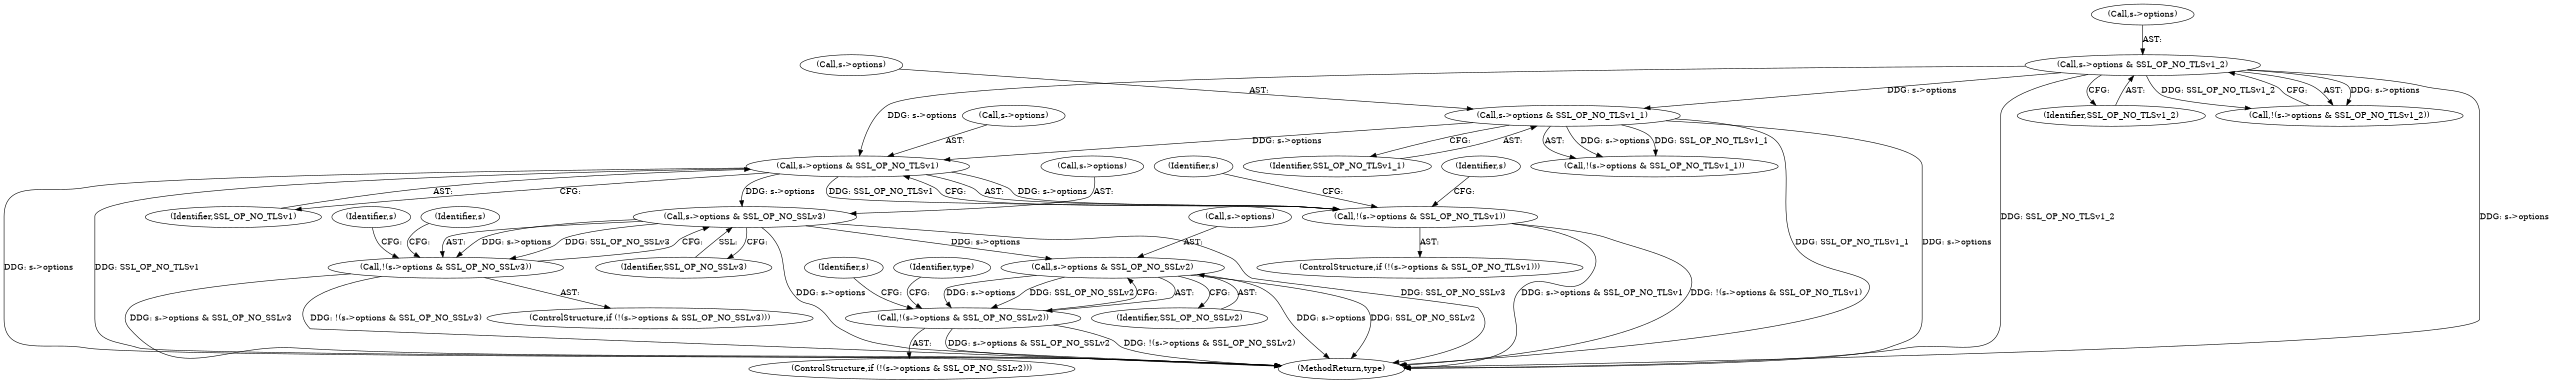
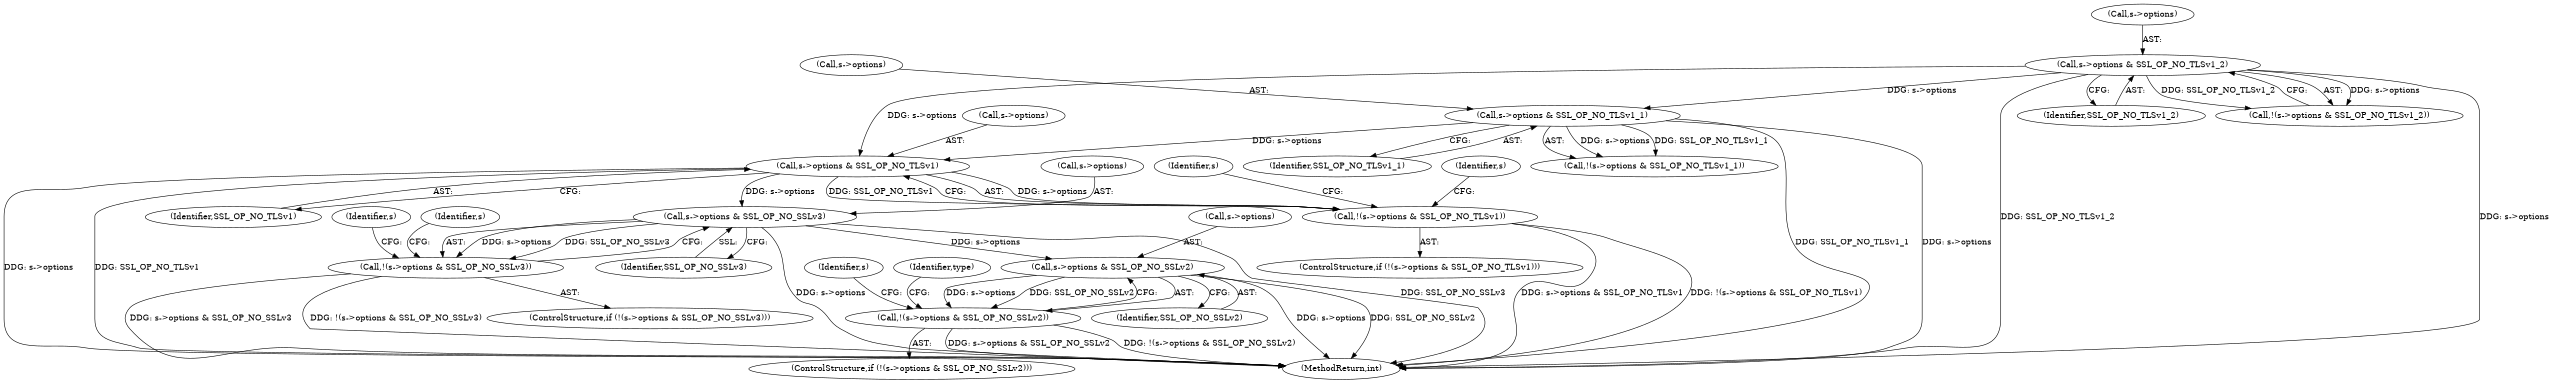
  digraph {
    n1 [label="(Call,s->options & SSL_OP_NO_TLSv1)"]
    n2 [label="(Call,!(s->options & SSL_OP_NO_TLSv1))"]
    n3 [label="(Call,s->options & SSL_OP_NO_SSLv3)"]
-   n4 [label="(MethodReturn,type)"]
+   n4 [label="(MethodReturn,int)"]
    n5 [label="(Identifier,SSL_OP_NO_TLSv1)"]
    n6 [label="(ControlStructure,if (!(s->options & SSL_OP_NO_TLSv1)))"]
    n7 [label="(Call,!(s->options & SSL_OP_NO_SSLv3))"]
    n8 [label="(Call,s->options & SSL_OP_NO_SSLv2)"]
    n9 [label="(Identifier,SSL_OP_NO_SSLv3)"]
    n10 [label="(Call,s->options & SSL_OP_NO_TLSv1_2)"]
    n11 [label="(Call,s->options & SSL_OP_NO_TLSv1_1)"]
    n12 [label="(Identifier,SSL_OP_NO_TLSv1_2)"]
    n13 [label="(Call,!(s->options & SSL_OP_NO_TLSv1_2))"]
    n14 [label="(Identifier,SSL_OP_NO_TLSv1_1)"]
    n15 [label="(Call,!(s->options & SSL_OP_NO_TLSv1_1))"]
    n16 [label="(ControlStructure,if (!(s->options & SSL_OP_NO_SSLv3)))"]
    n17 [label="(Call,!(s->options & SSL_OP_NO_SSLv2))"]
    n18 [label="(Identifier,SSL_OP_NO_SSLv2)"]
    n19 [label="(ControlStructure,if (!(s->options & SSL_OP_NO_SSLv2)))"]
    n20 [label="(Identifier,s)"]
    n21 [label="(Identifier,type)"]
    n22 [label="(Identifier,s)"]
    n23 [label="(Call,s->options)"]
    n24 [label="(Call,s->options)"]
    n25 [label="(Identifier,s)"]
    n26 [label="(Call,s->options)"]
    n27 [label="(Identifier,s)"]
    n28 [label="(Call,s->options)"]
    n29 [label="(Call,s->options)"]
    n30 [label="(Identifier,s)"]
    n1 -> n2 [label="AST: "]
    n1 -> n2 [label="DDG: s->options"]
    n1 -> n2 [label="DDG: SSL_OP_NO_TLSv1"]
    n1 -> n3 [label="DDG: s->options"]
    n1 -> n4 [label="DDG: s->options"]
    n1 -> n4 [label="DDG: SSL_OP_NO_TLSv1"]
    n1 -> n5 [label="CFG: "]
    n2 -> n1 [label="CFG: "]
    n2 -> n4 [label="DDG: !(s->options & SSL_OP_NO_TLSv1)"]
    n2 -> n4 [label="DDG: s->options & SSL_OP_NO_TLSv1"]
    n2 -> n6 [label="AST: "]
    n3 -> n4 [label="DDG: s->options"]
    n3 -> n4 [label="DDG: SSL_OP_NO_SSLv3"]
    n3 -> n7 [label="AST: "]
    n3 -> n7 [label="DDG: s->options"]
    n3 -> n7 [label="DDG: SSL_OP_NO_SSLv3"]
    n3 -> n8 [label="DDG: s->options"]
    n3 -> n9 [label="CFG: "]
    n5 -> n1 [label="AST: "]
    n7 -> n3 [label="CFG: "]
    n7 -> n4 [label="DDG: s->options & SSL_OP_NO_SSLv3"]
    n7 -> n4 [label="DDG: !(s->options & SSL_OP_NO_SSLv3)"]
    n7 -> n16 [label="AST: "]
    n8 -> n4 [label="DDG: s->options"]
    n8 -> n4 [label="DDG: SSL_OP_NO_SSLv2"]
    n8 -> n17 [label="AST: "]
    n8 -> n17 [label="DDG: s->options"]
    n8 -> n17 [label="DDG: SSL_OP_NO_SSLv2"]
    n8 -> n18 [label="CFG: "]
    n9 -> n3 [label="SSL: "]
    n10 -> n1 [label="DDG: s->options"]
    n10 -> n4 [label="DDG: SSL_OP_NO_TLSv1_2"]
    n10 -> n4 [label="DDG: s->options"]
    n10 -> n11 [label="DDG: s->options"]
    n10 -> n12 [label="CFG: "]
    n10 -> n13 [label="AST: "]
    n10 -> n13 [label="DDG: s->options"]
    n10 -> n13 [label="DDG: SSL_OP_NO_TLSv1_2"]
    n11 -> n1 [label="DDG: s->options"]
    n11 -> n4 [label="DDG: s->options"]
    n11 -> n4 [label="DDG: SSL_OP_NO_TLSv1_1"]
    n11 -> n14 [label="CFG: "]
    n11 -> n15 [label="AST: "]
    n11 -> n15 [label="DDG: s->options"]
    n11 -> n15 [label="DDG: SSL_OP_NO_TLSv1_1"]
    n12 -> n10 [label="AST: "]
    n13 -> n10 [label="CFG: "]
    n14 -> n11 [label="AST: "]
    n17 -> n4 [label="DDG: s->options & SSL_OP_NO_SSLv2"]
    n17 -> n4 [label="DDG: !(s->options & SSL_OP_NO_SSLv2)"]
    n17 -> n8 [label="CFG: "]
    n17 -> n19 [label="AST: "]
    n18 -> n8 [label="AST: "]
    n20 -> n17 [label="CFG: "]
    n21 -> n17 [label="CFG: "]
    n22 -> n7 [label="CFG: "]
    n23 -> n10 [label="AST: "]
    n24 -> n3 [label="AST: "]
    n25 -> n2 [label="CFG: "]
    n26 -> n11 [label="AST: "]
    n27 -> n2 [label="CFG: "]
    n28 -> n8 [label="AST: "]
    n29 -> n1 [label="AST: "]
    n30 -> n7 [label="CFG: "]
  }
